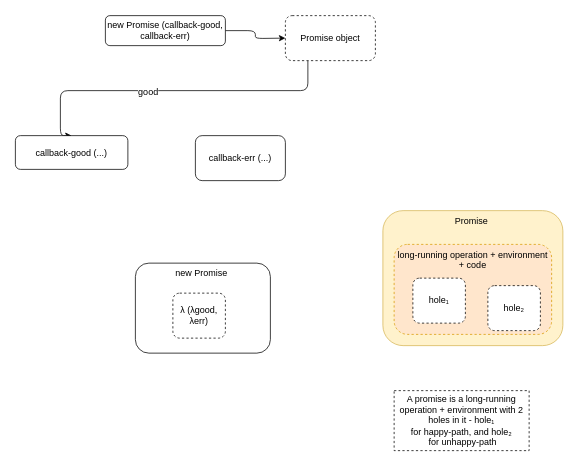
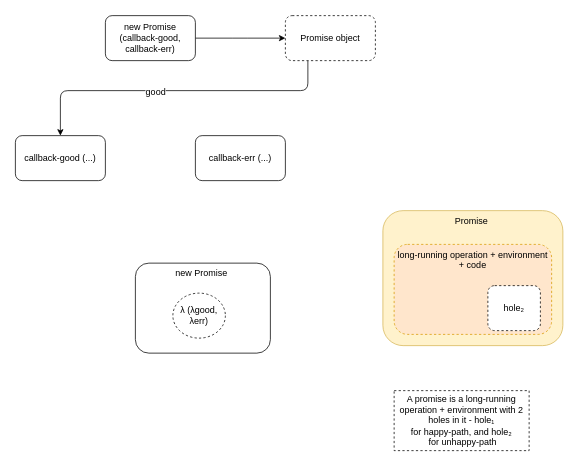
  <mxCell id="0" />
  <mxCell id="1" parent="0" />
  <mxCell id="2" value="Promise&amp;nbsp;" style="rounded=1;whiteSpace=wrap;html=1;verticalAlign=top;fillColor=#fff2cc;strokeColor=#d6b656;" vertex="1" parent="1"><mxGeometry x="510" y="280" width="240" height="180" as="geometry" /></mxCell>
  <mxCell id="3" value="long-running operation + environment + code" style="rounded=1;whiteSpace=wrap;html=1;dashed=1;verticalAlign=top;fillColor=#ffe6cc;strokeColor=#d79b00;" vertex="1" parent="1"><mxGeometry x="525" y="325" width="210" height="120" as="geometry" /></mxCell>
  <mxCell id="4" value="new Promise&amp;nbsp;" style="rounded=1;whiteSpace=wrap;html=1;verticalAlign=top;" vertex="1" parent="1"><mxGeometry x="180" y="350" width="180" height="120" as="geometry" /></mxCell>
  <mxCell id="5" style="edgeStyle=orthogonalEdgeStyle;rounded=1;orthogonalLoop=1;jettySize=auto;html=1;entryX=0.5;entryY=0;entryDx=0;entryDy=0;exitX=0.25;exitY=1;exitDx=0;exitDy=0;" edge="1" parent="1" source="11" target="9"><mxGeometry relative="1" as="geometry"><Array as="points"><mxPoint x="410" y="120" /><mxPoint x="80" y="120" /></Array></mxGeometry></mxCell>
  <mxCell id="6" value="good" style="text;html=1;align=center;verticalAlign=middle;resizable=0;points=[];;labelBackgroundColor=#ffffff;" vertex="1" connectable="0" parent="5"><mxGeometry x="0.136" y="1" relative="1" as="geometry"><mxPoint as="offset" /></mxGeometry></mxCell>
  <mxCell id="7" style="edgeStyle=orthogonalEdgeStyle;rounded=1;orthogonalLoop=1;jettySize=auto;html=1;exitX=1;exitY=0.5;exitDx=0;exitDy=0;" edge="1" parent="1" source="8"><mxGeometry relative="1" as="geometry"><mxPoint x="380" y="50" as="targetPoint" /></mxGeometry></mxCell>
- <mxCell id="8" value="new Promise (callback-good, callback-err)" style="rounded=1;whiteSpace=wrap;html=1;" vertex="1" parent="1"><mxGeometry x="140" y="20" width="160" height="40" as="geometry" /></mxCell>
- <mxCell id="9" value="callback-good (...)" style="rounded=1;whiteSpace=wrap;html=1;" vertex="1" parent="1"><mxGeometry x="20" y="180" width="150" height="45" as="geometry" /></mxCell>
+ <mxCell id="8" value="new Promise (callback-good, callback-err)" style="rounded=1;whiteSpace=wrap;html=1;" vertex="1" parent="1"><mxGeometry x="140" y="20" width="120" height="60" as="geometry" /></mxCell>
+ <mxCell id="9" value="callback-good (...)" style="rounded=1;whiteSpace=wrap;html=1;" vertex="1" parent="1"><mxGeometry x="20" y="180" width="120" height="60" as="geometry" /></mxCell>
  <mxCell id="10" value="callback-err (...)" style="rounded=1;whiteSpace=wrap;html=1;" vertex="1" parent="1"><mxGeometry x="260" y="180" width="120" height="60" as="geometry" /></mxCell>
  <mxCell id="11" value="Promise object" style="rounded=1;whiteSpace=wrap;html=1;dashed=1;" vertex="1" parent="1"><mxGeometry x="380" y="20" width="120" height="60" as="geometry" /></mxCell>
- <mxCell id="12" value="λ (λgood, λerr)" style="rounded=1;whiteSpace=wrap;html=1;dashed=1;" vertex="1" parent="1"><mxGeometry x="230" y="390" width="70" height="60" as="geometry" /></mxCell>
- <mxCell id="13" value="hole₁" style="rounded=1;whiteSpace=wrap;html=1;dashed=1;" vertex="1" parent="1"><mxGeometry x="550" y="370" width="70" height="60" as="geometry" /></mxCell>
+ <mxCell id="12" value="λ (λgood, λerr)" style="ellipse;whiteSpace=wrap;html=1;dashed=1;" vertex="1" parent="1"><mxGeometry x="230" y="390" width="70" height="60" as="geometry" /></mxCell>
  <mxCell id="14" value="hole₂" style="rounded=1;whiteSpace=wrap;html=1;dashed=1;" vertex="1" parent="1"><mxGeometry x="650" y="380" width="70" height="60" as="geometry" /></mxCell>
  <mxCell id="15" value="A promise is a long-running operation + environment with 2 holes in it - hole₁&lt;br&gt;for happy-path, and hole₂&lt;br&gt;&amp;nbsp;for unhappy-path" style="rounded=0;whiteSpace=wrap;html=1;dashed=1;" vertex="1" parent="1"><mxGeometry x="525" y="520" width="180" height="80" as="geometry" /></mxCell>
